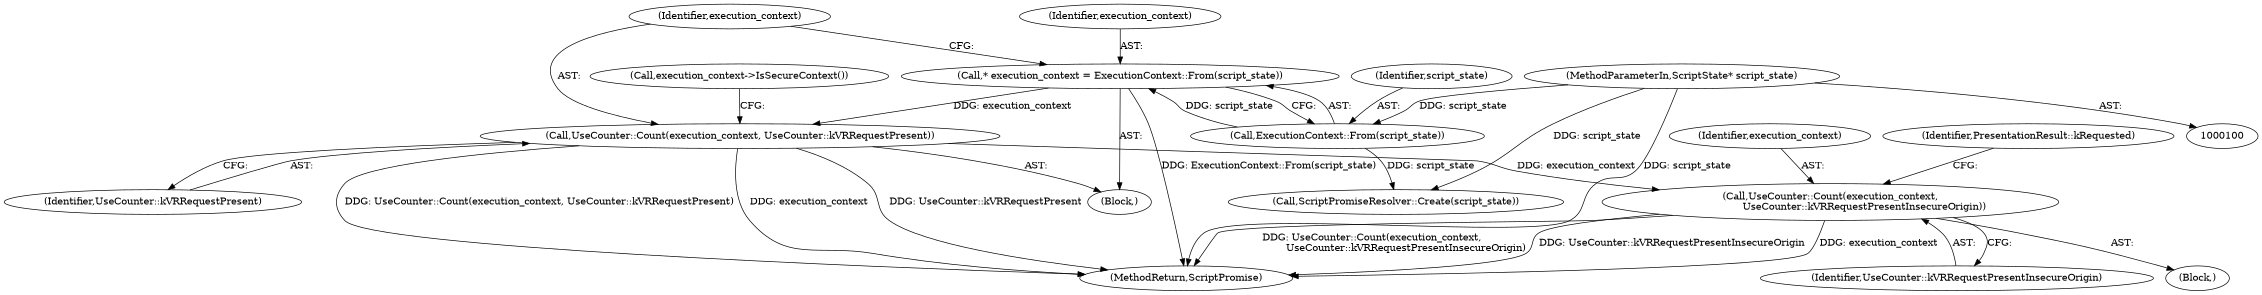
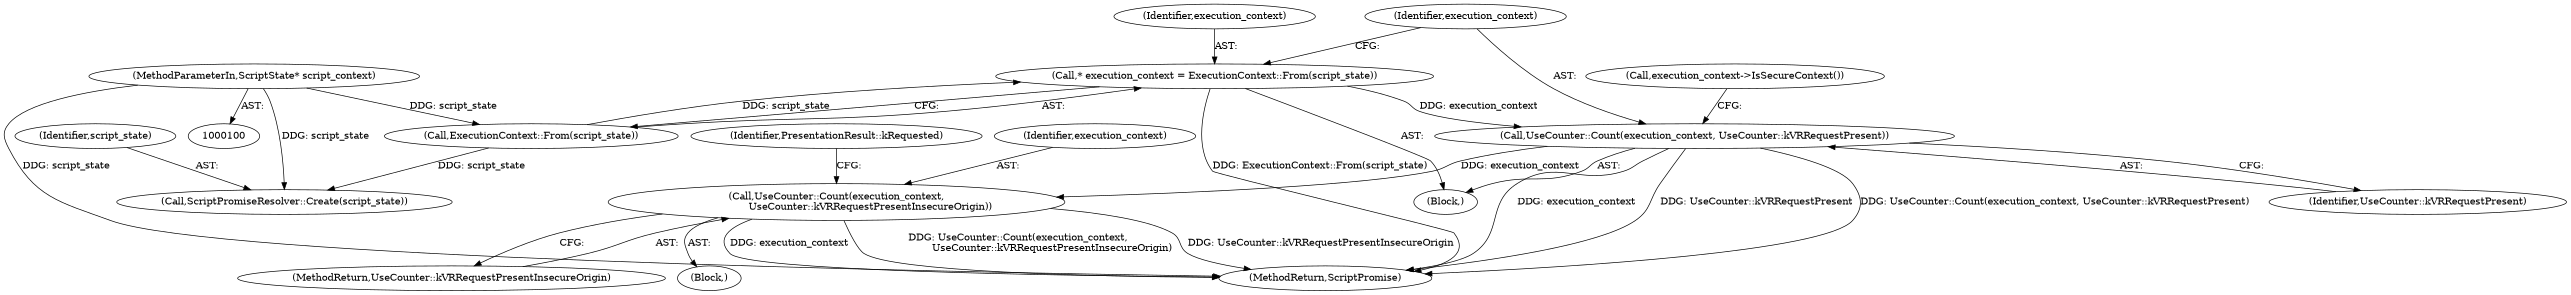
  digraph {
    n1 [label="(Call,* execution_context = ExecutionContext::From(script_state))"]
    n2 [label="(Call,ExecutionContext::From(script_state))"]
    n3 [label="(Call,UseCounter::Count(execution_context, UseCounter::kVRRequestPresent))"]
    n4 [label="(Block,)"]
    n5 [label="(MethodReturn,ScriptPromise)"]
    n6 [label="(Call,ScriptPromiseResolver::Create(script_state))"]
    n7 [label="(Call,UseCounter::Count(execution_context,\n                      UseCounter::kVRRequestPresentInsecureOrigin))"]
    n8 [label="(Identifier,UseCounter::kVRRequestPresent)"]
    n9 [label="(Identifier,script_state)"]
-   n10 [label="(MethodParameterIn,ScriptState* script_state)"]
+   n10 [label="(MethodParameterIn,ScriptState* script_context)"]
    1000100
    n12 [label="(Block,)"]
-   n13 [label="(Identifier,UseCounter::kVRRequestPresentInsecureOrigin)"]
+   n13 [label="(MethodReturn,UseCounter::kVRRequestPresentInsecureOrigin)"]
    n14 [label="(Identifier,execution_context)"]
    n15 [label="(Identifier,execution_context)"]
    n16 [label="(Call,execution_context->IsSecureContext())"]
    n17 [label="(Identifier,execution_context)"]
    n18 [label="(Identifier,PresentationResult::kRequested)"]
    n1 -> n2 [label="CFG: "]
    n1 -> n3 [label="DDG: execution_context"]
    n1 -> n4 [label="AST: "]
    n1 -> n5 [label="DDG: ExecutionContext::From(script_state)"]
    n2 -> n1 [label="AST: "]
    n2 -> n1 [label="DDG: script_state"]
    n2 -> n6 [label="DDG: script_state"]
    n3 -> n4 [label="AST: "]
    n3 -> n5 [label="DDG: execution_context"]
    n3 -> n5 [label="DDG: UseCounter::kVRRequestPresent"]
    n3 -> n5 [label="DDG: UseCounter::Count(execution_context, UseCounter::kVRRequestPresent)"]
    n3 -> n7 [label="DDG: execution_context"]
    n3 -> n8 [label="CFG: "]
    n7 -> n5 [label="DDG: execution_context"]
    n7 -> n5 [label="DDG: UseCounter::Count(execution_context,\n                      UseCounter::kVRRequestPresentInsecureOrigin)"]
    n7 -> n5 [label="DDG: UseCounter::kVRRequestPresentInsecureOrigin"]
    n7 -> n12 [label="AST: "]
    n7 -> n13 [label="CFG: "]
    n8 -> n3 [label="AST: "]
-   n9 -> n2 [label="AST: "]
+   n9 -> n6 [label="AST: "]
    n10 -> n2 [label="DDG: script_state"]
    n10 -> n5 [label="DDG: script_state"]
    n10 -> n6 [label="DDG: script_state"]
    n10 -> 1000100 [label="AST: "]
    n13 -> n7 [label="AST: "]
    n14 -> n1 [label="CFG: "]
    n14 -> n3 [label="AST: "]
    n15 -> n1 [label="AST: "]
    n16 -> n3 [label="CFG: "]
    n17 -> n7 [label="AST: "]
    n18 -> n7 [label="CFG: "]
  }
